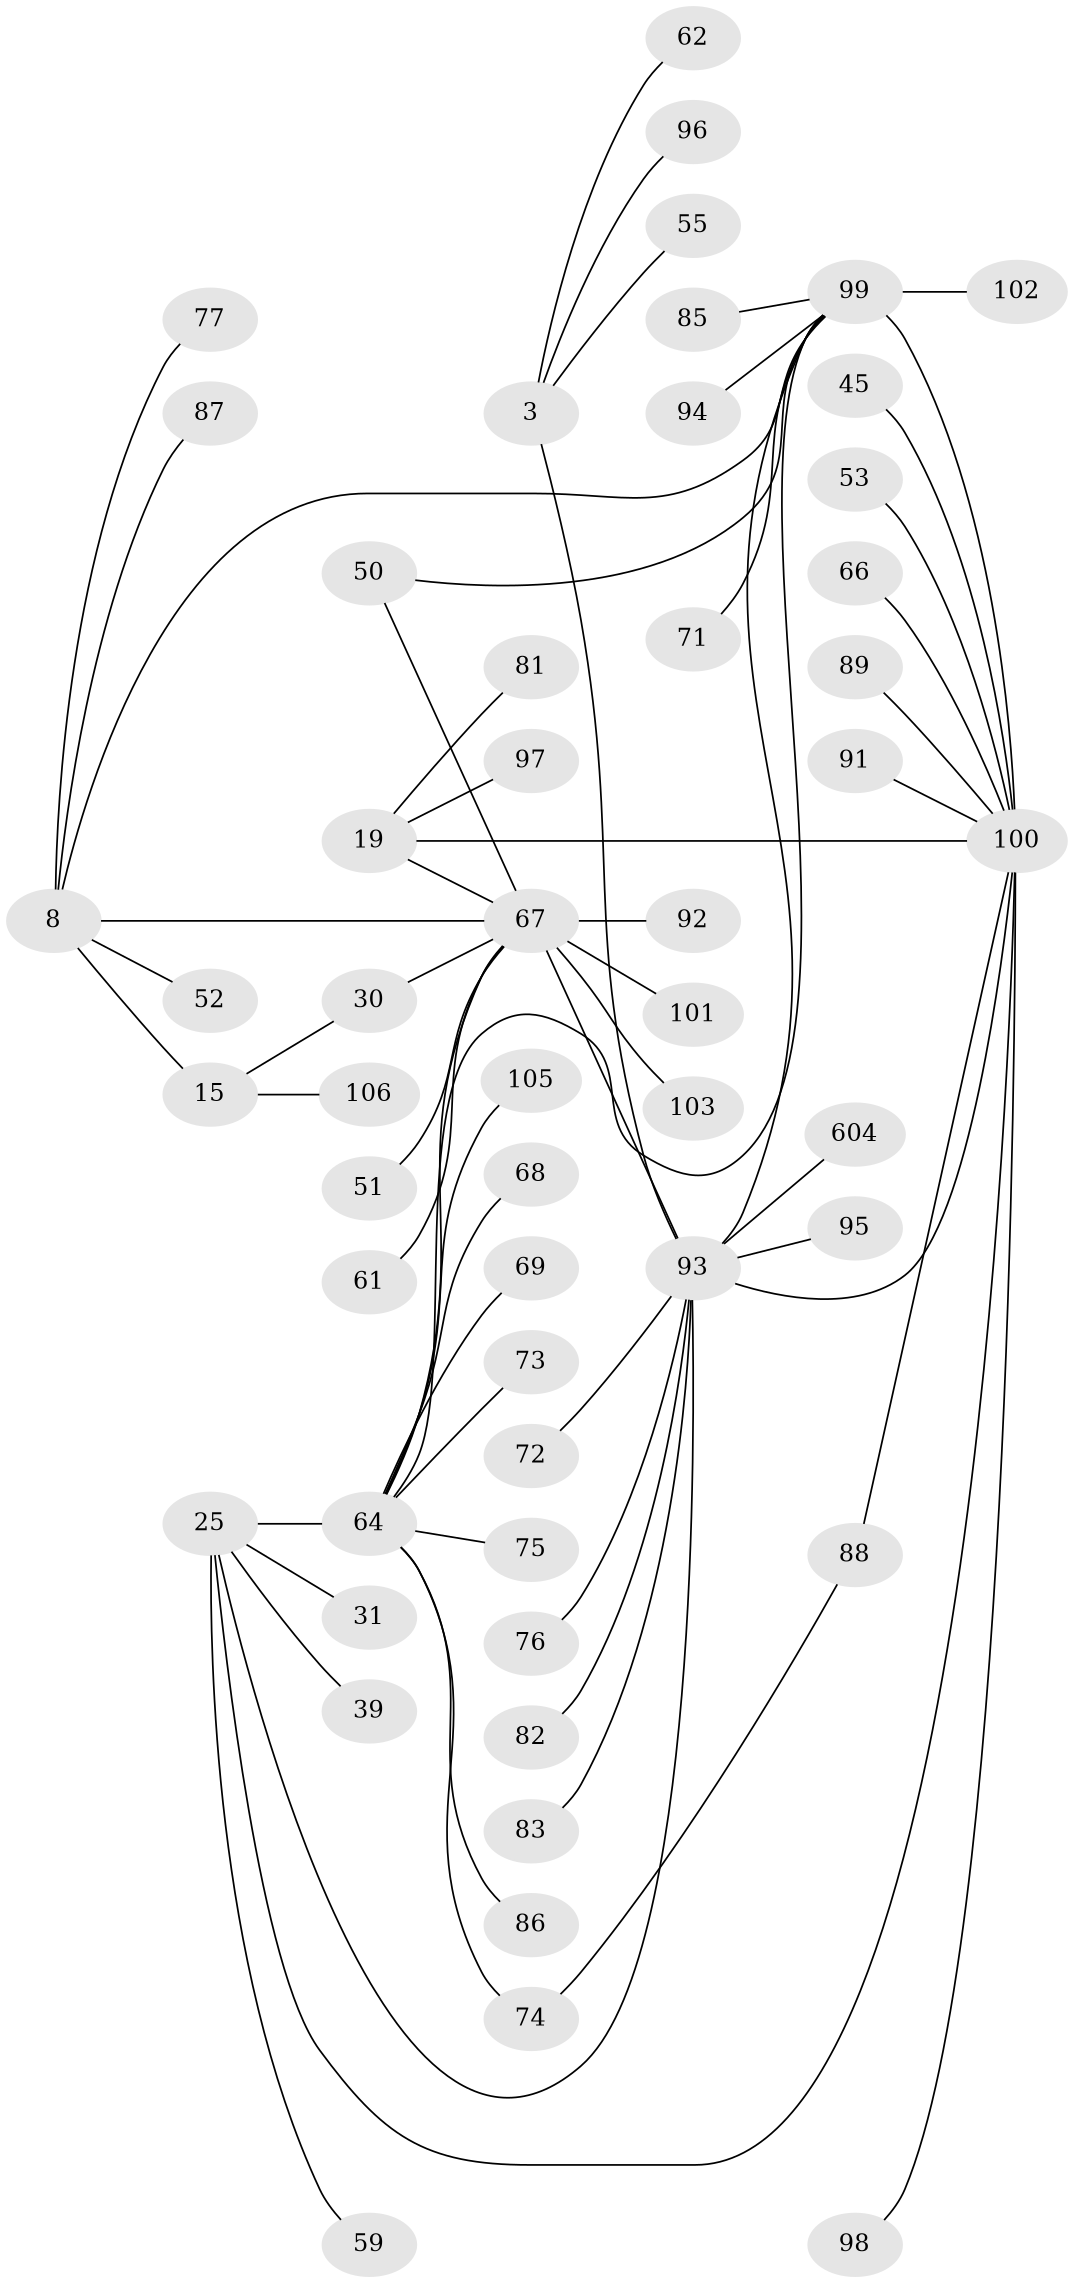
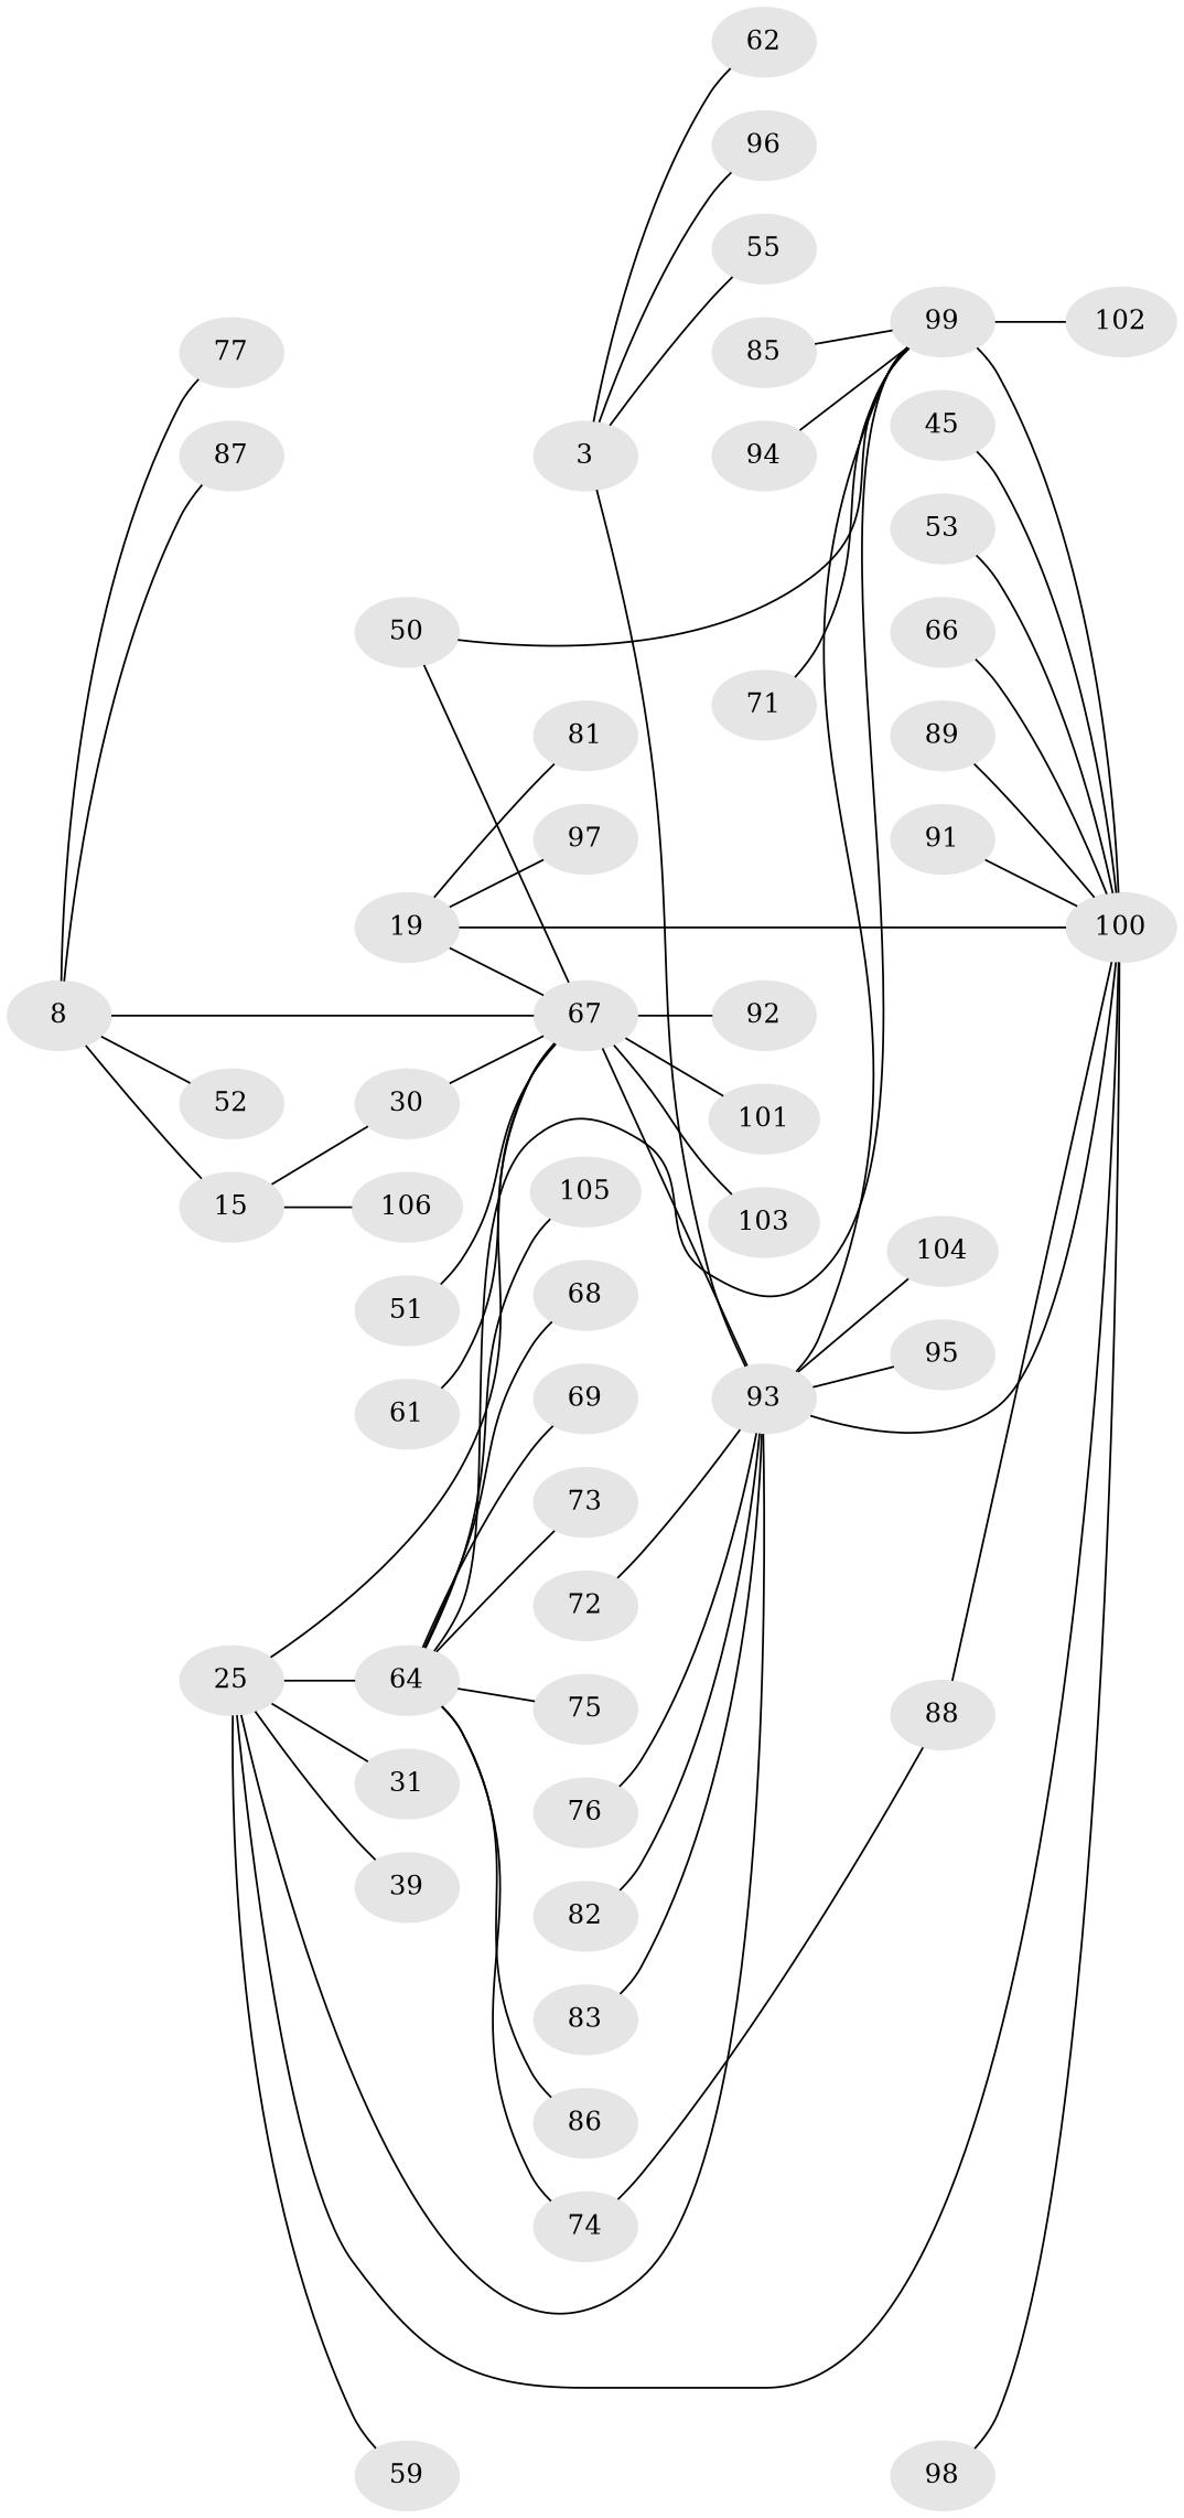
  graph {
    fontname="DejaVu Serif"
    rankdir=LR
    node [color=gray90 fontname="DejaVu Serif" style=filled]
    edge [fontname="DejaVu Serif"]
    3 [super="+2"]
    55
    62
    93 [super="+42+57+5+4+26+33+48+49+54"]
    96
    99 [super="+35+90+44"]
    100 [super="+80+17+20"]
    95
-   104 [label=604]
+   104
    8 [super="+6"]
    15 [super="+12"]
    52
    67 [super="+10"]
    77
    87
    30
    106 [super="+63"]
    92
    101
    103
    102
    19 [super="+18"]
    81
    97
    25 [super="+21"]
    31
    39
    59
    64 [super="+28+24+29+34+36+40+46+58"]
    68
    69 [super="+41"]
    73
    74 [super="+27"]
    75
    86
    105 [super="+78"]
    45
    50
    51
    53
    61
    88
    66
    71
    72
    76 [super="+37+47"]
    82
    83
    85
    89
    91
    94
    98 [super="+65+70+84"]
    3 -- 55
    3 -- 62
    3 -- 93 [weight=6]
    3 -- 96
    93 -- 99
    93 -- 100
    93 -- 95
    93 -- 104
    99 -- 100
    99 -- 102
-   8 -- 99
    8 -- 15
    8 -- 52
    8 -- 67 [weight=6]
    8 -- 77
    8 -- 87
    15 -- 30
    15 -- 106
    67 -- 93 [weight=2]
    67 -- 92
    67 -- 101
    67 -- 103
    30 -- 67
    19 -- 100 [weight=6]
    19 -- 67
    19 -- 81
    19 -- 97
    25 -- 93
    25 -- 100 [weight=2]
    25 -- 31
    25 -- 39
    25 -- 59
    25 -- 64 [weight=6]
    64 -- 99
-   64 -- 67
+   25 -- 67
    64 -- 68
    64 -- 69
    64 -- 73
    64 -- 74
    64 -- 75
    64 -- 86
    64 -- 105
    74 -- 88
    45 -- 100
    50 -- 99 [weight=6]
    50 -- 67
    51 -- 67
    53 -- 100
    61 -- 67
    88 -- 100
    66 -- 100
    71 -- 99
    72 -- 93
    76 -- 93
    82 -- 93
    83 -- 93
    85 -- 99
    89 -- 100
    91 -- 100
    94 -- 99
    98 -- 100
  }
